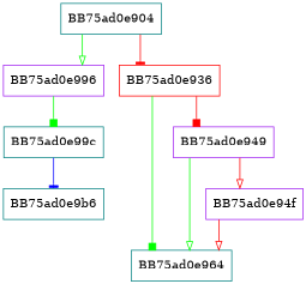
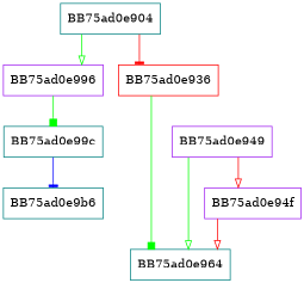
  digraph {
    splines=ortho
    node [color=teal shape=box]
    edge [arrowhead=onormal color=green]
    BB75ad0e996 [color=purple]
    BB75ad0e904
    BB75ad0e936 [color=red]
    BB75ad0e99c
    BB75ad0e964
    BB75ad0e949 [color=purple]
    BB75ad0e9b6
    BB75ad0e94f [color=purple]
    BB75ad0e996 -> BB75ad0e99c [arrowhead=box]
    BB75ad0e904 -> BB75ad0e996
    BB75ad0e904 -> BB75ad0e936 [arrowhead=tee color=red]
    BB75ad0e936 -> BB75ad0e964 [arrowhead=box]
-   BB75ad0e936 -> BB75ad0e949 [arrowhead=box color=red]
    BB75ad0e99c -> BB75ad0e9b6 [arrowhead=tee color=blue]
    BB75ad0e949 -> BB75ad0e964
    BB75ad0e949 -> BB75ad0e94f [color=red]
    BB75ad0e94f -> BB75ad0e964 [color=red]
  }
